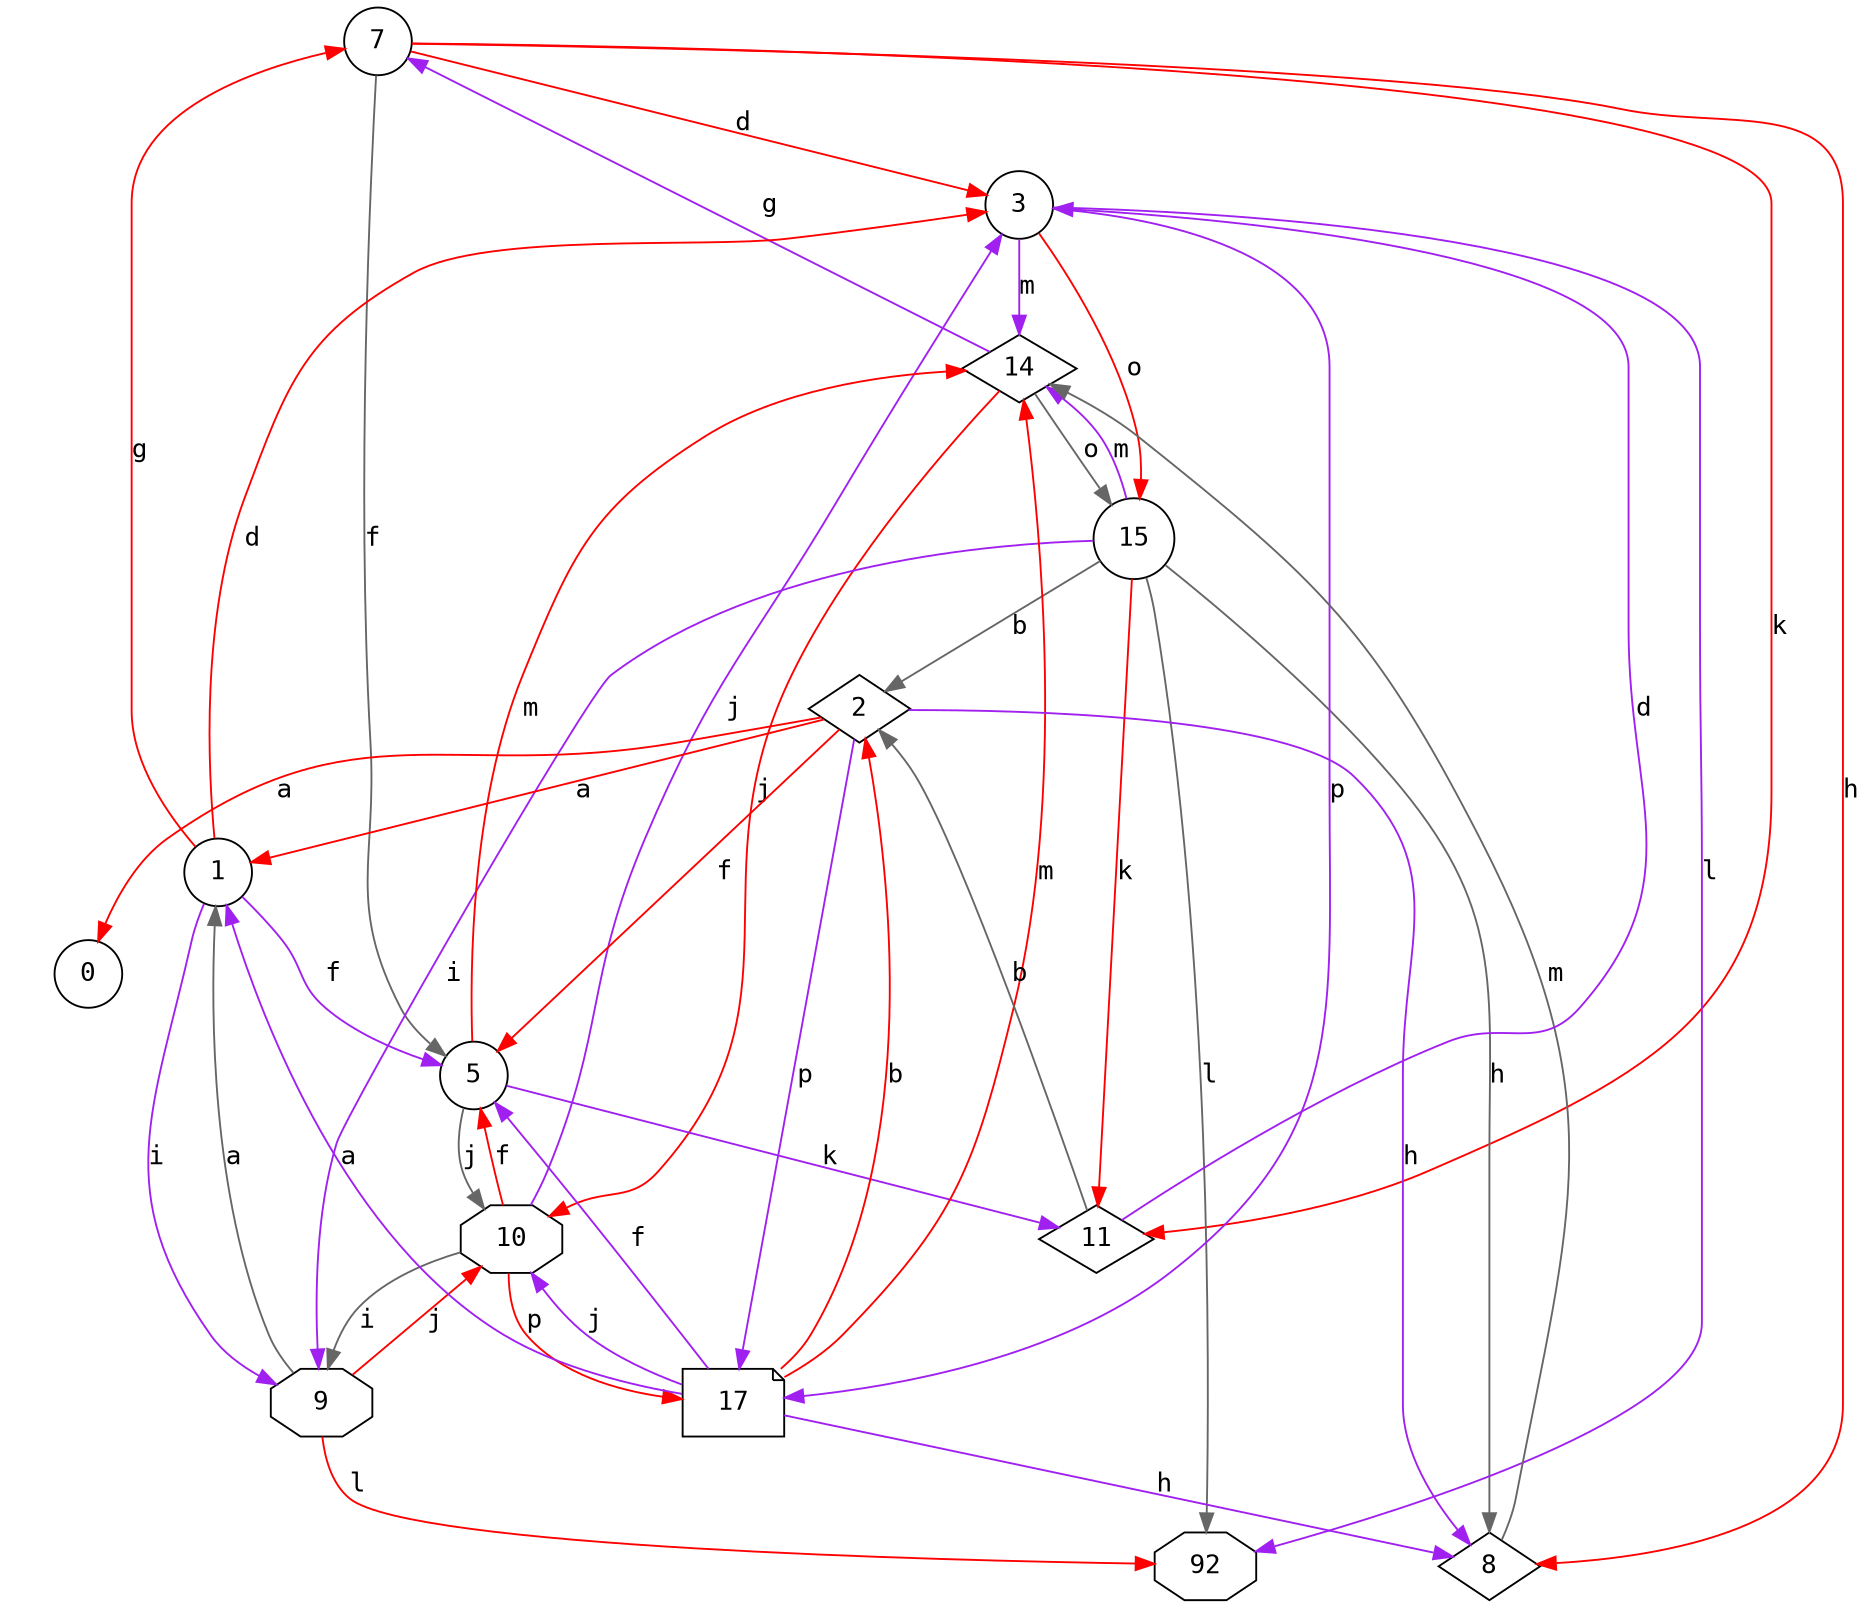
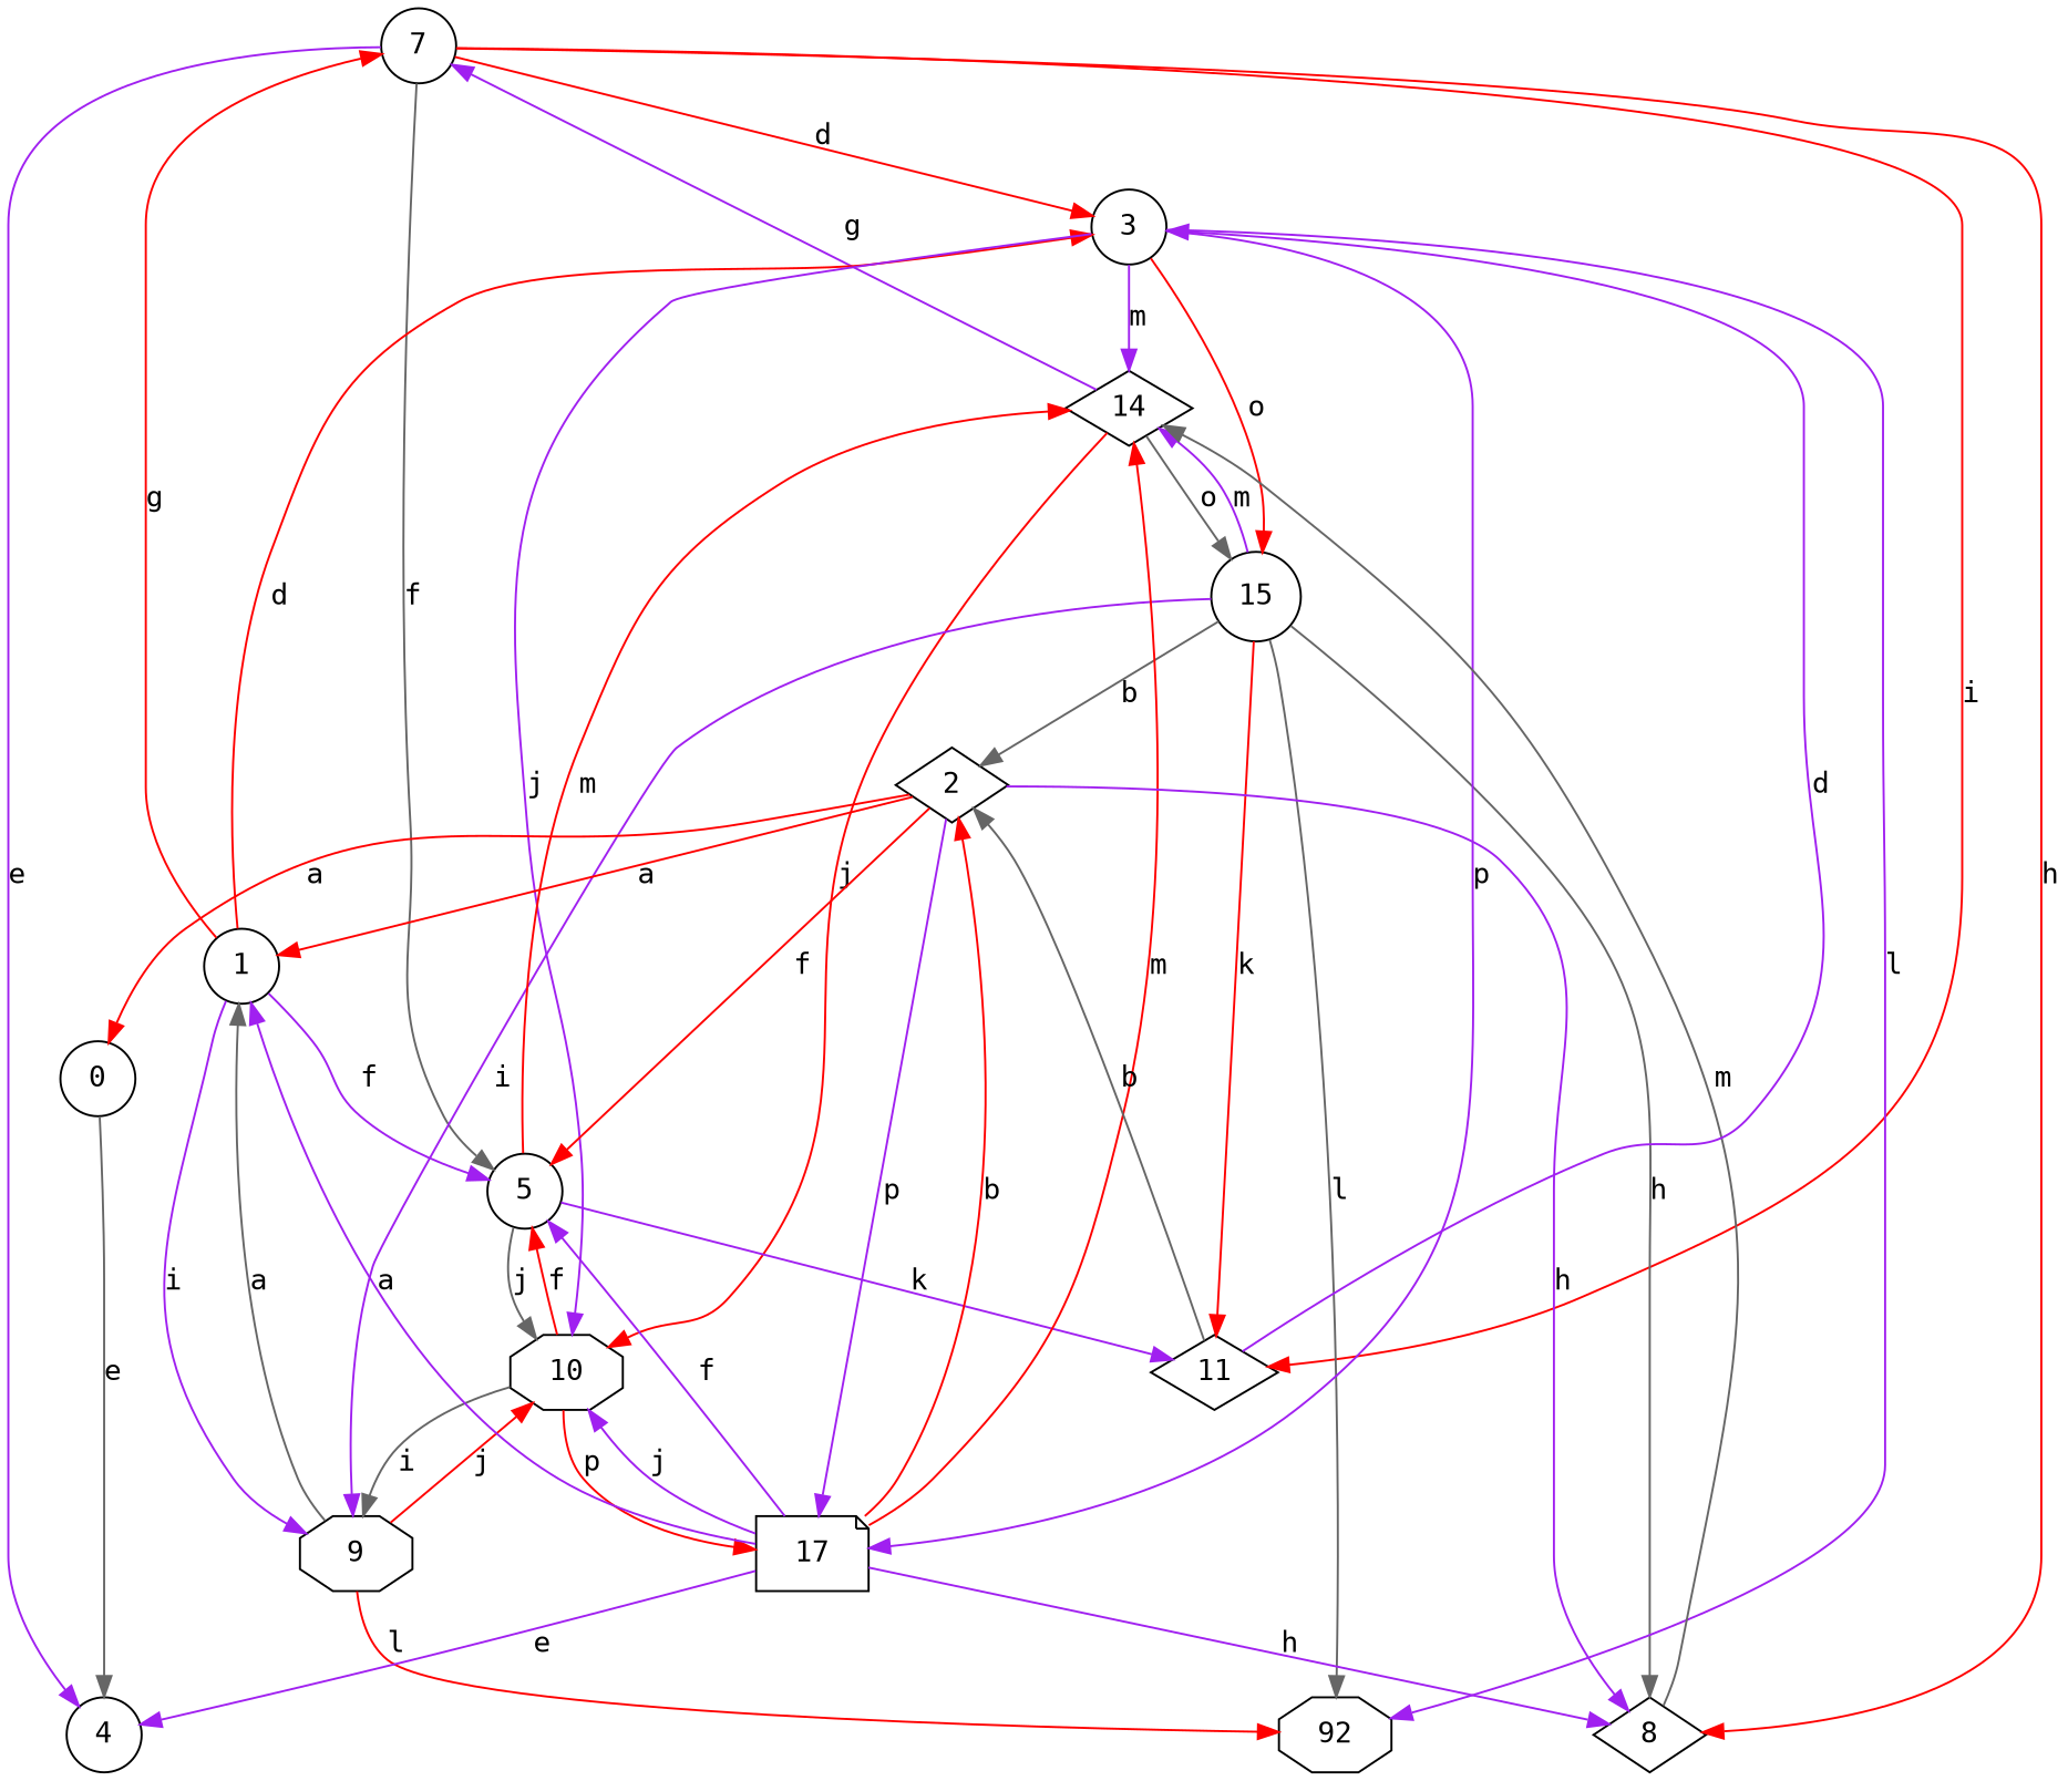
  strict digraph {
    fontname="DejaVu Sans Mono"
    node [fontname="DejaVu Sans Mono" shape=circle]
    edge [color=purple fontname="DejaVu Sans Mono"]
    0
+   4
    14 [shape=diamond]
    7
    10 [shape=octagon]
    15
    1
    3
    9 [shape=octagon]
    5
    17 [shape=note]
    n12 [label=92 shape=octagon]
    8 [shape=diamond]
    11 [shape=diamond]
    2 [shape=diamond]
+   0 -> 4 [color=gray40 label=e]
    14 -> 7 [label=g]
    14 -> 10 [color=red label=j]
    14 -> 15 [color=gray40 label=o]
+   7 -> 4 [label=e]
    7 -> 3 [color=red label=d]
    7 -> 5 [color=gray40 label=f]
    7 -> 8 [color=red label=h]
-   7 -> 11 [color=red label=k]
+   7 -> 11 [color=red label=i]
    10 -> 9 [color=gray40 label=i]
    10 -> 5 [color=red label=f]
    10 -> 17 [color=red label=p]
    15 -> 14 [label=m]
    15 -> 9 [label=i]
    15 -> n12 [color=gray40 label=l]
    15 -> 8 [color=gray40 label=h]
    15 -> 11 [color=red label=k]
    15 -> 2 [color=gray40 label=b]
    1 -> 7 [color=red label=g]
    1 -> 3 [color=red label=d]
    1 -> 9 [label=i]
    1 -> 5 [label=f]
    3 -> 14 [label=m]
-   10 -> 3 [label=j]
+   3 -> 10 [label=j]
    3 -> 15 [color=red label=o]
    3 -> 17 [label=p]
    3 -> n12 [label=l]
    9 -> 10 [color=red label=j]
    9 -> 1 [color=gray40 label=a]
    9 -> n12 [color=red label=l]
    5 -> 14 [color=red label=m]
    5 -> 10 [color=gray40 label=j]
    5 -> 11 [label=k]
+   17 -> 4 [label=e]
    17 -> 14 [color=red label=m]
    17 -> 10 [label=j]
    17 -> 1 [label=a]
    17 -> 5 [label=f]
    17 -> 8 [label=h]
    17 -> 2 [color=red label=b]
    8 -> 14 [color=gray40 label=m]
    11 -> 3 [label=d]
    11 -> 2 [color=gray40 label=b]
    2 -> 0 [color=red label=a]
    2 -> 1 [color=red label=a]
    2 -> 5 [color=red label=f]
    2 -> 17 [label=p]
    2 -> 8 [label=h]
  }
